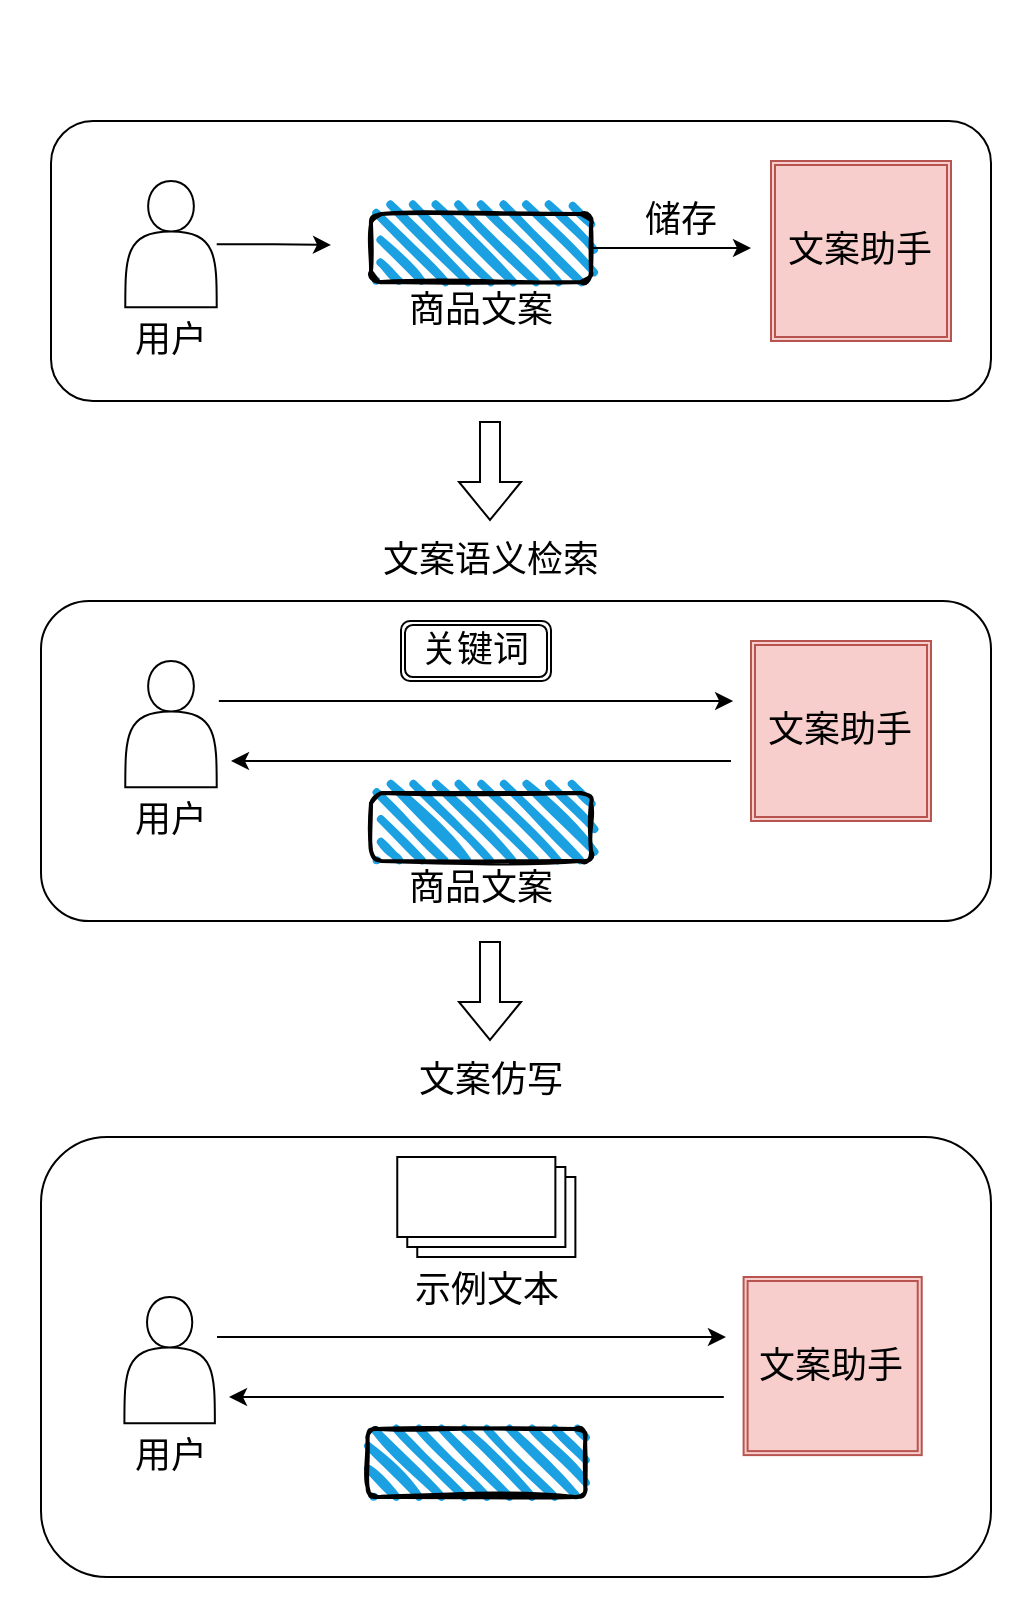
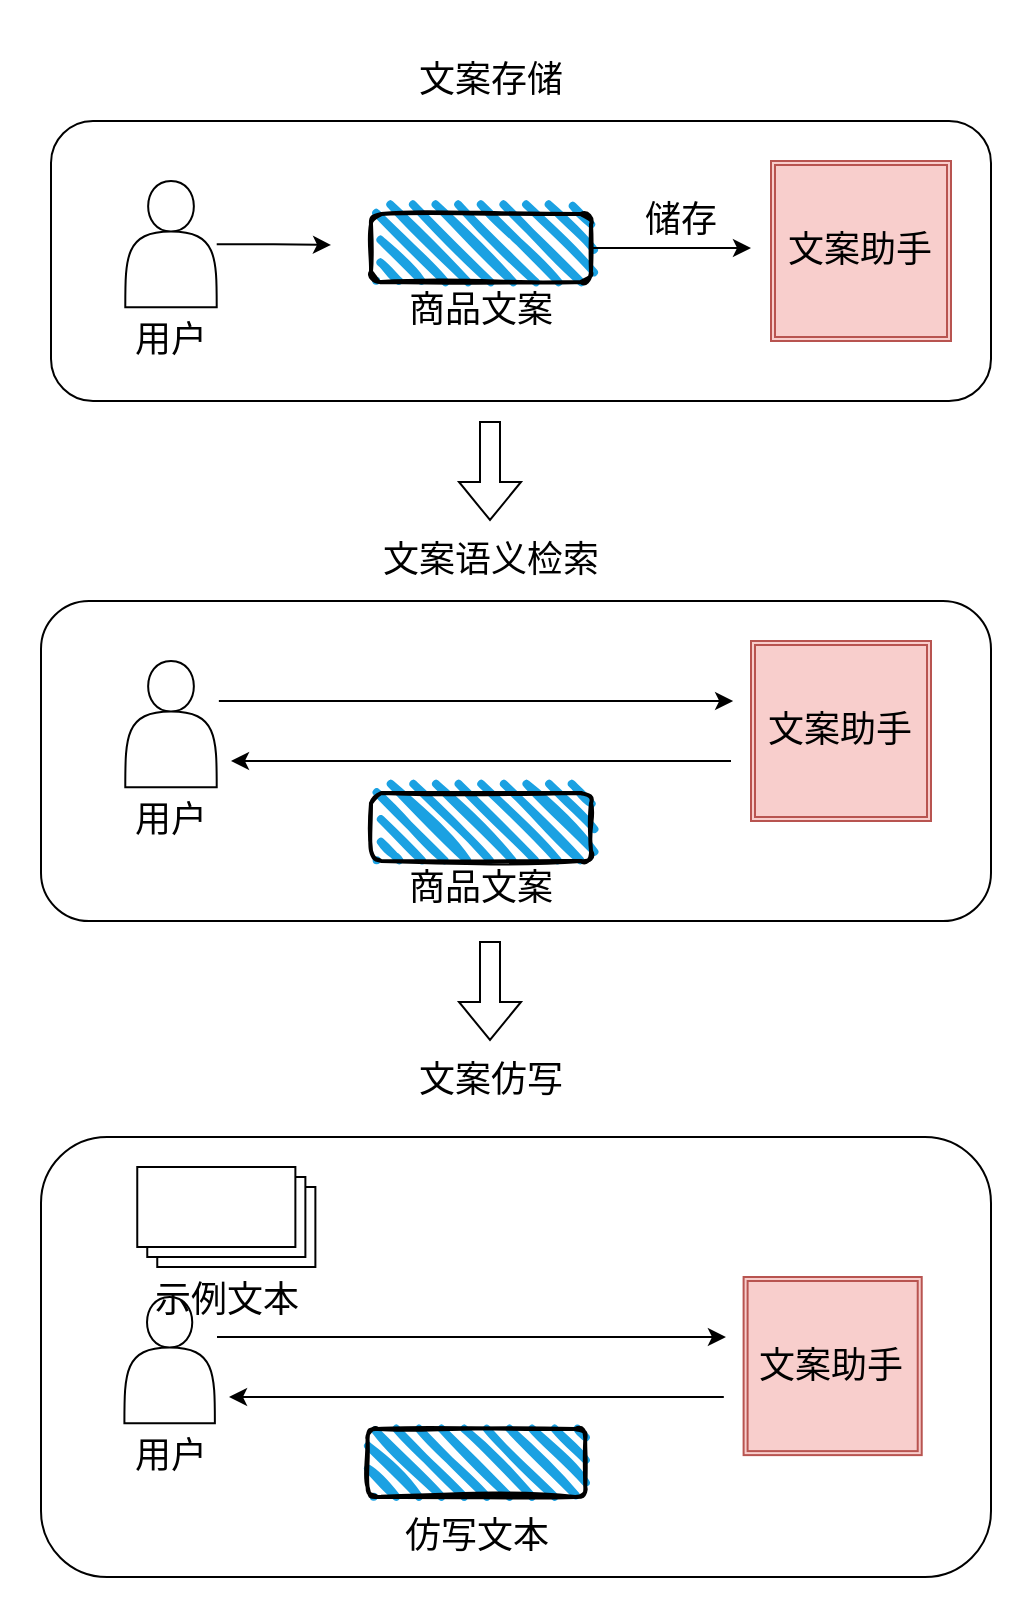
  <mxCell id="0" />
  <mxCell id="1" parent="0" />
  <mxCell id="2" value="" style="rounded=1;whiteSpace=wrap;html=1;fontSize=18;fontStyle=0" parent="1" vertex="1"><mxGeometry x="20" y="300" width="475" height="160" as="geometry" /></mxCell>
  <mxCell id="3" value="" style="group;fontStyle=0;fontSize=18;" parent="1" vertex="1" connectable="0"><mxGeometry x="45" y="330" width="80" height="100.005" as="geometry" /></mxCell>
  <mxCell id="4" value="" style="shape=actor;whiteSpace=wrap;html=1;fontSize=18;fontStyle=0" parent="3" vertex="1"><mxGeometry x="17.143" width="45.714" height="63.158" as="geometry" /></mxCell>
  <mxCell id="5" value="用户" style="text;html=1;align=center;verticalAlign=middle;resizable=0;points=[];autosize=1;strokeColor=none;fillColor=none;fontSize=18;fontStyle=0" parent="3" vertex="1"><mxGeometry x="10" y="60.005" width="60" height="40" as="geometry" /></mxCell>
  <mxCell id="6" style="edgeStyle=orthogonalEdgeStyle;rounded=0;orthogonalLoop=1;jettySize=auto;html=1;fontSize=18;fontStyle=0" parent="1" edge="1"><mxGeometry relative="1" as="geometry"><mxPoint x="115" y="380" as="targetPoint" /><mxPoint x="365" y="380" as="sourcePoint" /><Array as="points"><mxPoint x="245" y="380" /><mxPoint x="245" y="380" /></Array></mxGeometry></mxCell>
  <mxCell id="7" value="文案助手" style="shape=ext;double=1;whiteSpace=wrap;html=1;aspect=fixed;fontSize=18;fillColor=#f8cecc;strokeColor=#b85450;fontStyle=0" parent="1" vertex="1"><mxGeometry x="375" y="320" width="90" height="90" as="geometry" /></mxCell>
  <mxCell id="8" style="edgeStyle=orthogonalEdgeStyle;rounded=0;orthogonalLoop=1;jettySize=auto;html=1;fontSize=18;fontStyle=0" parent="1" edge="1"><mxGeometry relative="1" as="geometry"><mxPoint x="366.07" y="349.999" as="targetPoint" /><mxPoint x="108.927" y="349.999" as="sourcePoint" /></mxGeometry></mxCell>
- <mxCell id="9" value="关键词" style="shape=ext;double=1;rounded=1;whiteSpace=wrap;html=1;fontSize=18;fontStyle=0" parent="1" vertex="1"><mxGeometry x="200" y="310" width="75" height="30" as="geometry" /></mxCell>
  <mxCell id="10" value="" style="group;fontStyle=0;fontSize=18;" parent="1" vertex="1" connectable="0"><mxGeometry x="185" y="390" width="110" height="74" as="geometry" /></mxCell>
  <mxCell id="11" value="商品文案" style="text;html=1;align=center;verticalAlign=middle;resizable=0;points=[];autosize=1;strokeColor=none;fillColor=none;fontSize=18;fontStyle=0" parent="10" vertex="1"><mxGeometry x="5" y="34" width="100" height="40" as="geometry" /></mxCell>
  <mxCell id="12" value="" style="rounded=1;whiteSpace=wrap;html=1;strokeWidth=2;fillWeight=4;hachureGap=8;hachureAngle=45;fillColor=#1ba1e2;sketch=1;fontSize=18;fontStyle=0" parent="10" vertex="1"><mxGeometry y="6" width="110" height="34" as="geometry" /></mxCell>
  <mxCell id="13" value="" style="group;fontStyle=0;fontSize=18;" parent="1" vertex="1" connectable="0"><mxGeometry x="25" y="20" width="470" height="180" as="geometry" /></mxCell>
  <mxCell id="14" value="" style="rounded=1;whiteSpace=wrap;html=1;fontSize=18;fontStyle=0" parent="13" vertex="1"><mxGeometry y="40" width="470" height="140" as="geometry" /></mxCell>
  <mxCell id="15" value="" style="group;fontStyle=0;fontSize=18;" parent="13" vertex="1" connectable="0"><mxGeometry x="20" y="70" width="80" height="100.005" as="geometry" /></mxCell>
  <mxCell id="16" value="" style="shape=actor;whiteSpace=wrap;html=1;fontSize=18;fontStyle=0" parent="15" vertex="1"><mxGeometry x="17.143" width="45.714" height="63.158" as="geometry" /></mxCell>
  <mxCell id="17" value="用户" style="text;html=1;align=center;verticalAlign=middle;resizable=0;points=[];autosize=1;strokeColor=none;fillColor=none;fontSize=18;fontStyle=0" parent="15" vertex="1"><mxGeometry x="10" y="60.005" width="60" height="40" as="geometry" /></mxCell>
  <mxCell id="18" value="" style="group;fontStyle=0;fontSize=18;" parent="13" vertex="1" connectable="0"><mxGeometry x="160" y="80.5" width="110" height="74" as="geometry" /></mxCell>
  <mxCell id="19" value="商品文案" style="text;html=1;align=center;verticalAlign=middle;resizable=0;points=[];autosize=1;strokeColor=none;fillColor=none;fontSize=18;fontStyle=0" parent="18" vertex="1"><mxGeometry x="5" y="34" width="100" height="40" as="geometry" /></mxCell>
  <mxCell id="20" value="" style="rounded=1;whiteSpace=wrap;html=1;strokeWidth=2;fillWeight=4;hachureGap=8;hachureAngle=45;fillColor=#1ba1e2;sketch=1;fontSize=18;fontStyle=0" parent="18" vertex="1"><mxGeometry y="6" width="110" height="34" as="geometry" /></mxCell>
  <mxCell id="21" style="edgeStyle=orthogonalEdgeStyle;rounded=0;orthogonalLoop=1;jettySize=auto;html=1;fontSize=18;fontStyle=0" parent="13" source="16" edge="1"><mxGeometry relative="1" as="geometry"><mxPoint x="140" y="102" as="targetPoint" /></mxGeometry></mxCell>
  <mxCell id="22" value="文案助手" style="shape=ext;double=1;whiteSpace=wrap;html=1;aspect=fixed;fontSize=18;fillColor=#f8cecc;strokeColor=#b85450;fontStyle=0" parent="13" vertex="1"><mxGeometry x="360" y="60" width="90" height="90" as="geometry" /></mxCell>
  <mxCell id="23" style="edgeStyle=orthogonalEdgeStyle;rounded=0;orthogonalLoop=1;jettySize=auto;html=1;fontSize=18;fontStyle=0" parent="13" source="20" edge="1"><mxGeometry relative="1" as="geometry"><mxPoint x="350" y="103.5" as="targetPoint" /></mxGeometry></mxCell>
  <mxCell id="24" value="储存" style="text;html=1;align=center;verticalAlign=middle;resizable=0;points=[];autosize=1;strokeColor=none;fillColor=none;fontSize=18;fontStyle=0" parent="13" vertex="1"><mxGeometry x="285" y="70" width="60" height="40" as="geometry" /></mxCell>
+ <mxCell id="25" value="文案存储" style="text;html=1;align=center;verticalAlign=middle;resizable=0;points=[];autosize=1;strokeColor=none;fillColor=none;fontSize=18;fontStyle=0" parent="13" vertex="1"><mxGeometry x="170" width="100" height="40" as="geometry" /></mxCell>
  <mxCell id="26" value="文案语义检索" style="text;html=1;align=center;verticalAlign=middle;resizable=0;points=[];autosize=1;strokeColor=none;fillColor=none;fontSize=18;fontStyle=0" parent="1" vertex="1"><mxGeometry x="180" y="260" width="130" height="40" as="geometry" /></mxCell>
  <mxCell id="27" value="" style="group;fontStyle=0;fontSize=18;" parent="1" vertex="1" connectable="0"><mxGeometry x="20" y="568" width="475" height="220" as="geometry" /></mxCell>
  <mxCell id="28" value="" style="rounded=1;whiteSpace=wrap;html=1;fontSize=18;fontStyle=0" parent="27" vertex="1"><mxGeometry width="475" height="220" as="geometry" /></mxCell>
  <mxCell id="29" value="" style="group;fontStyle=0;fontSize=18;" parent="27" vertex="1" connectable="0"><mxGeometry x="24.74" y="80" width="79.167" height="100.005" as="geometry" /></mxCell>
  <mxCell id="30" value="" style="shape=actor;whiteSpace=wrap;html=1;fontSize=18;fontStyle=0" parent="29" vertex="1"><mxGeometry x="16.964" width="45.238" height="63.158" as="geometry" /></mxCell>
  <mxCell id="31" value="用户" style="text;html=1;align=center;verticalAlign=middle;resizable=0;points=[];autosize=1;strokeColor=none;fillColor=none;fontSize=18;fontStyle=0" parent="29" vertex="1"><mxGeometry x="9.948" y="60.005" width="60" height="40" as="geometry" /></mxCell>
  <mxCell id="32" style="edgeStyle=orthogonalEdgeStyle;rounded=0;orthogonalLoop=1;jettySize=auto;html=1;fontSize=18;fontStyle=0" parent="27" edge="1"><mxGeometry relative="1" as="geometry"><mxPoint x="94.01" y="130" as="targetPoint" /><mxPoint x="341.406" y="130" as="sourcePoint" /><Array as="points"><mxPoint x="222.656" y="130" /><mxPoint x="222.656" y="130" /></Array></mxGeometry></mxCell>
  <mxCell id="33" value="文案助手" style="shape=ext;double=1;whiteSpace=wrap;html=1;aspect=fixed;fontSize=18;fillColor=#f8cecc;strokeColor=#b85450;fontStyle=0" parent="27" vertex="1"><mxGeometry x="351.302" y="70" width="89.062" height="89.062" as="geometry" /></mxCell>
  <mxCell id="34" style="edgeStyle=orthogonalEdgeStyle;rounded=0;orthogonalLoop=1;jettySize=auto;html=1;fontSize=18;fontStyle=0" parent="27" edge="1"><mxGeometry relative="1" as="geometry"><mxPoint x="342.465" y="99.999" as="targetPoint" /><mxPoint x="88.001" y="99.999" as="sourcePoint" /></mxGeometry></mxCell>
  <mxCell id="35" value="" style="rounded=1;whiteSpace=wrap;html=1;strokeWidth=2;fillWeight=4;hachureGap=8;hachureAngle=45;fillColor=#1ba1e2;sketch=1;fontSize=18;fontStyle=0" parent="27" vertex="1"><mxGeometry x="163.281" y="146" width="108.854" height="34" as="geometry" /></mxCell>
- <mxCell id="36" value="示例文本" style="verticalLabelPosition=bottom;verticalAlign=top;html=1;shape=mxgraph.basic.layered_rect;dx=10;outlineConnect=0;fontSize=18;fontStyle=0" parent="27" vertex="1"><mxGeometry x="178.125" y="10" width="89.062" height="50" as="geometry" /></mxCell>
+ <mxCell id="36" value="示例文本" style="verticalLabelPosition=bottom;verticalAlign=top;html=1;shape=mxgraph.basic.layered_rect;dx=10;outlineConnect=0;fontSize=18;fontStyle=0" parent="27" vertex="1"><mxGeometry x="48.125" y="15" width="89.062" height="50" as="geometry" /></mxCell>
+ <mxCell id="37" value="仿写文本" style="text;html=1;align=center;verticalAlign=middle;resizable=0;points=[];autosize=1;strokeColor=none;fillColor=none;fontSize=18;fontStyle=0" parent="27" vertex="1"><mxGeometry x="168.281" y="180" width="100" height="40" as="geometry" /></mxCell>
  <mxCell id="38" value="文案仿写" style="text;html=1;align=center;verticalAlign=middle;resizable=0;points=[];autosize=1;strokeColor=none;fillColor=none;fontSize=18;fontStyle=0" parent="1" vertex="1"><mxGeometry x="195" y="520" width="100" height="40" as="geometry" /></mxCell>
  <mxCell id="39" value="" style="shape=flexArrow;endArrow=classic;html=1;rounded=0;fontSize=18;fontStyle=0" parent="1" edge="1"><mxGeometry width="50" height="50" relative="1" as="geometry"><mxPoint x="244.5" y="210" as="sourcePoint" /><mxPoint x="244.5" y="260" as="targetPoint" /></mxGeometry></mxCell>
  <mxCell id="40" value="" style="shape=flexArrow;endArrow=classic;html=1;rounded=0;fontSize=18;fontStyle=0" parent="1" edge="1"><mxGeometry width="50" height="50" relative="1" as="geometry"><mxPoint x="244.5" y="470" as="sourcePoint" /><mxPoint x="244.5" y="520" as="targetPoint" /></mxGeometry></mxCell>
